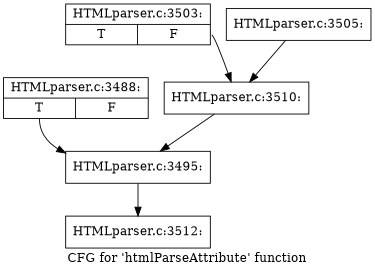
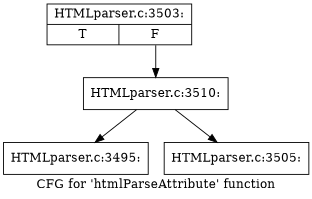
  digraph {
    label="CFG for 'htmlParseAttribute' function"
    node [shape=record]
-   n1 [label="{HTMLparser.c:3488:|{<s0>T|<s1>F}}"]
    n2 [label="{HTMLparser.c:3495:}"]
-   n3 [label="{HTMLparser.c:3512:}"]
    n4 [label="{HTMLparser.c:3503:|{<s0>T|<s1>F}}"]
    n5 [label="{HTMLparser.c:3510:}"]
    n6 [label="{HTMLparser.c:3505:}"]
-   n1 -> n2 [tailport=s0]
-   n2 -> n3
    n4 -> n5 [tailport=s1]
    n5 -> n2
-   n6 -> n5
+   n5 -> n6
  }
